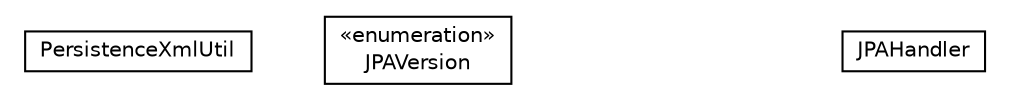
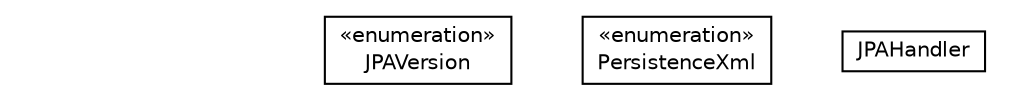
  digraph {
    nodesep=0.25
    ranksep=0.5
    node [fontcolor=black fontname=Helvetica fontsize=10.0 shape=plaintext]
-   n1 [label=<<table title="com.orientechnologies.orient.object.jpa.parsing.PersistenceXmlUtil" border="0" cellborder="1" cellspacing="0" cellpadding="2" port="p" href="./PersistenceXmlUtil.html"> 		<tr><td><table border="0" cellspacing="0" cellpadding="1"> <tr><td align="center" balign="center"> PersistenceXmlUtil </td></tr> 		</table></td></tr> 		</table>>]
    n2 [label=<<table title="com.orientechnologies.orient.object.jpa.parsing.JPAVersion" border="0" cellborder="1" cellspacing="0" cellpadding="2" port="p" href="./JPAVersion.html"> 		<tr><td><table border="0" cellspacing="0" cellpadding="1"> <tr><td align="center" balign="center"> &#171;enumeration&#187; </td></tr> <tr><td align="center" balign="center"> JPAVersion </td></tr> 		</table></td></tr> 		</table>>]
+   n3 [label=<<table title="com.orientechnologies.orient.object.jpa.parsing.PersistenceXml" border="0" cellborder="1" cellspacing="0" cellpadding="2" port="p" href="./PersistenceXml.html"> 		<tr><td><table border="0" cellspacing="0" cellpadding="1"> <tr><td align="center" balign="center"> &#171;enumeration&#187; </td></tr> <tr><td align="center" balign="center"> PersistenceXml </td></tr> 		</table></td></tr> 		</table>>]
    n4 [label=<<table title="com.orientechnologies.orient.object.jpa.parsing.JPAHandler" border="0" cellborder="1" cellspacing="0" cellpadding="2" port="p" href="./JPAHandler.html"> 		<tr><td><table border="0" cellspacing="0" cellpadding="1"> <tr><td align="center" balign="center"> JPAHandler </td></tr> 		</table></td></tr> 		</table>>]
  }
